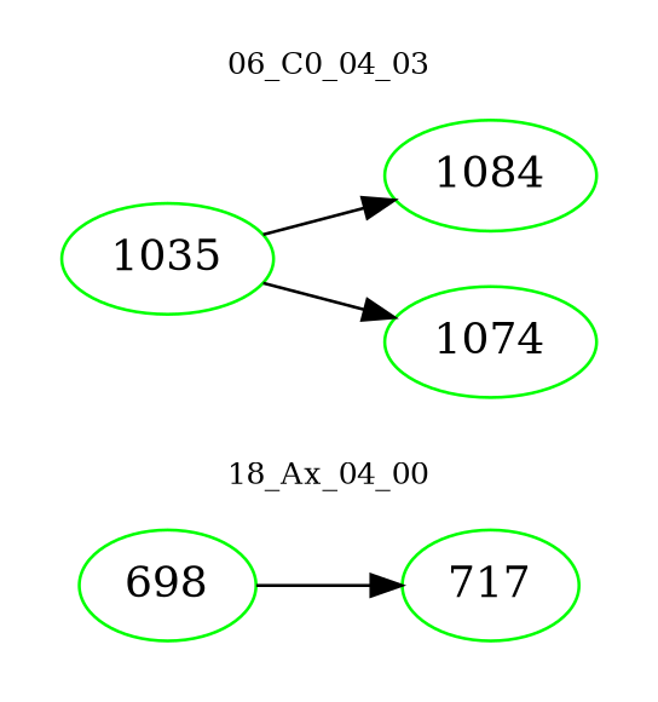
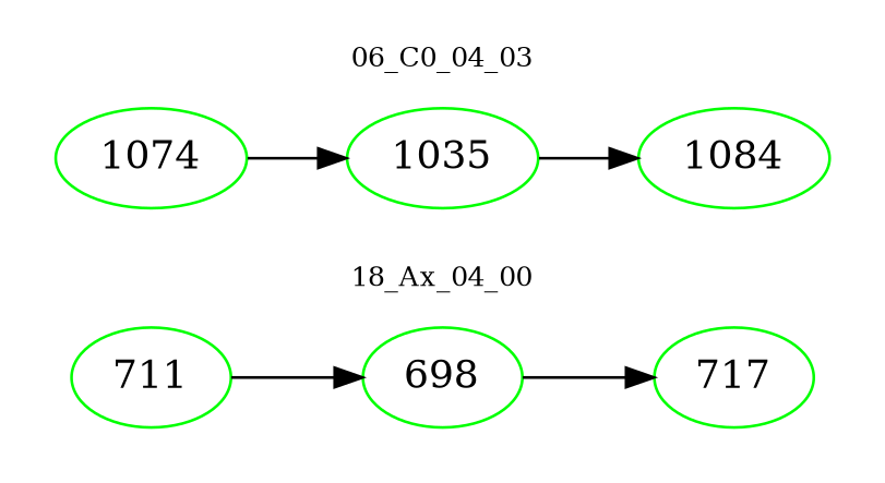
  digraph {
    rankdir=LR
    node [color=green]
    edge [color=black]
+   n1 [label=711]
    n2 [label=698]
    n3 [label=717]
    n4 [label=1074]
    n5 [label=1035]
    n6 [label=1084]
    subgraph cluster_1 {
      color=white
      fontsize=10
      label="18_Ax_04_00"
+     n1
      n2
      n3
    }
    subgraph cluster_2 {
      color=white
      fontsize=10
      label="06_C0_04_03"
      n4
      n5
      n6
    }
+   n1 -> n2
    n2 -> n3
-   n5 -> n4
+   n4 -> n5
    n5 -> n6
  }
